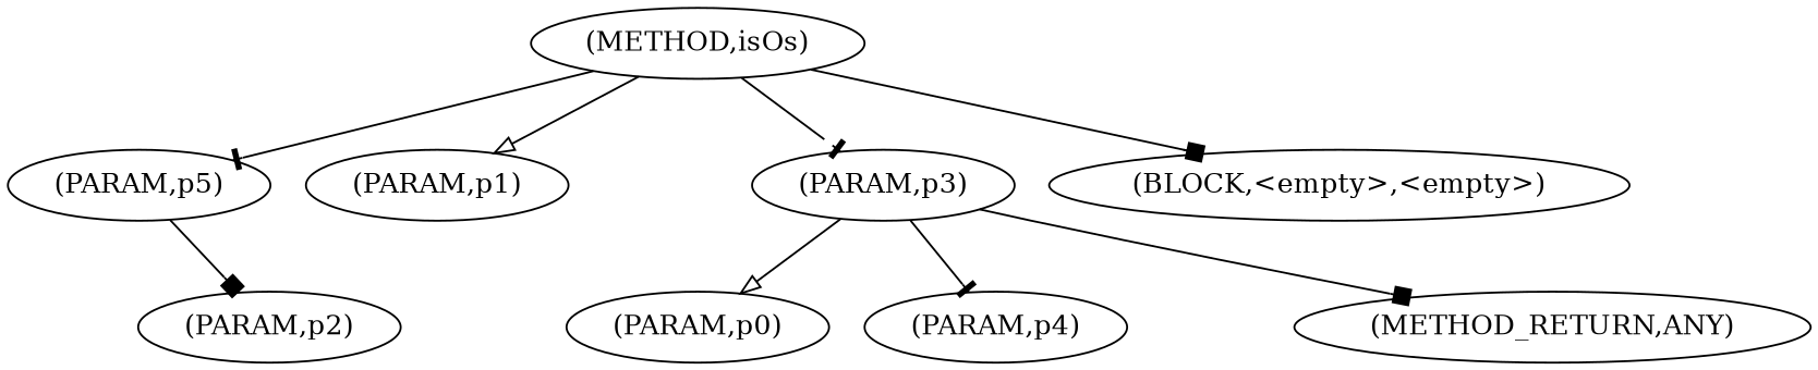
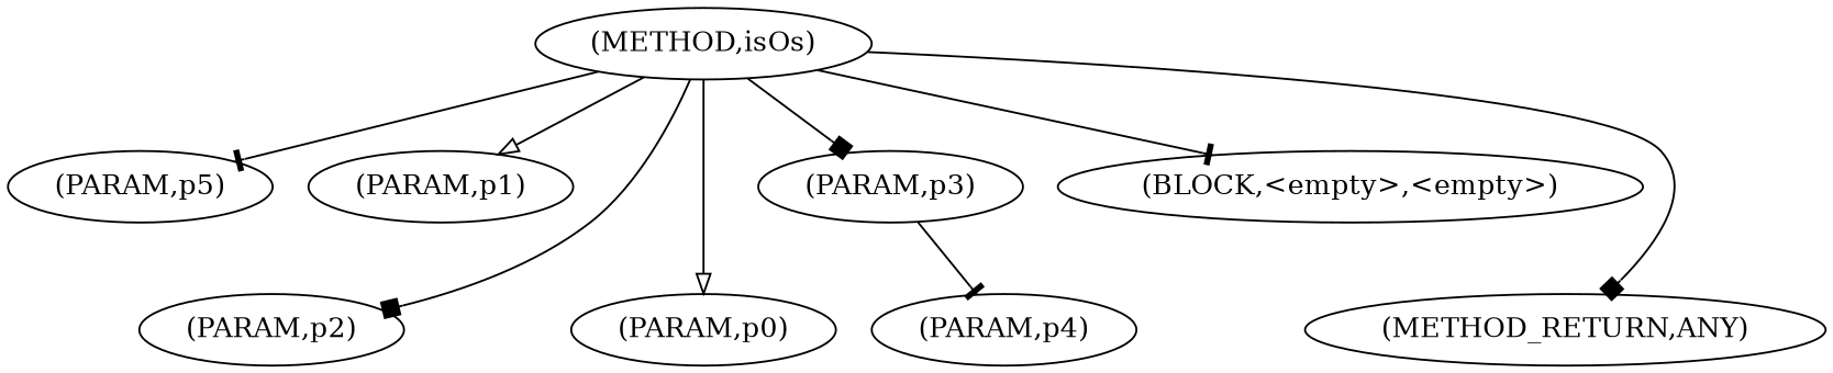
  digraph {
    edge [arrowhead=box]
    n1 [label=<(METHOD,isOs)>]
    n2 [label=<(PARAM,p0)>]
    n3 [label=<(PARAM,p1)>]
    n4 [label=<(PARAM,p2)>]
    n5 [label=<(PARAM,p3)>]
    n6 [label=<(PARAM,p5)>]
    n7 [label=<(BLOCK,&lt;empty&gt;,&lt;empty&gt;)>]
    n8 [label=<(METHOD_RETURN,ANY)>]
    n9 [label=<(PARAM,p4)>]
-   n5 -> n2 [arrowhead=onormal]
+   n1 -> n2 [arrowhead=onormal]
    n1 -> n3 [arrowhead=onormal]
-   n6 -> n4
-   n1 -> n5 [arrowhead=tee]
+   n1 -> n4
+   n1 -> n5
    n1 -> n6 [arrowhead=tee]
-   n1 -> n7
-   n5 -> n8
+   n1 -> n7 [arrowhead=tee]
+   n1 -> n8
    n5 -> n9 [arrowhead=tee]
  }
